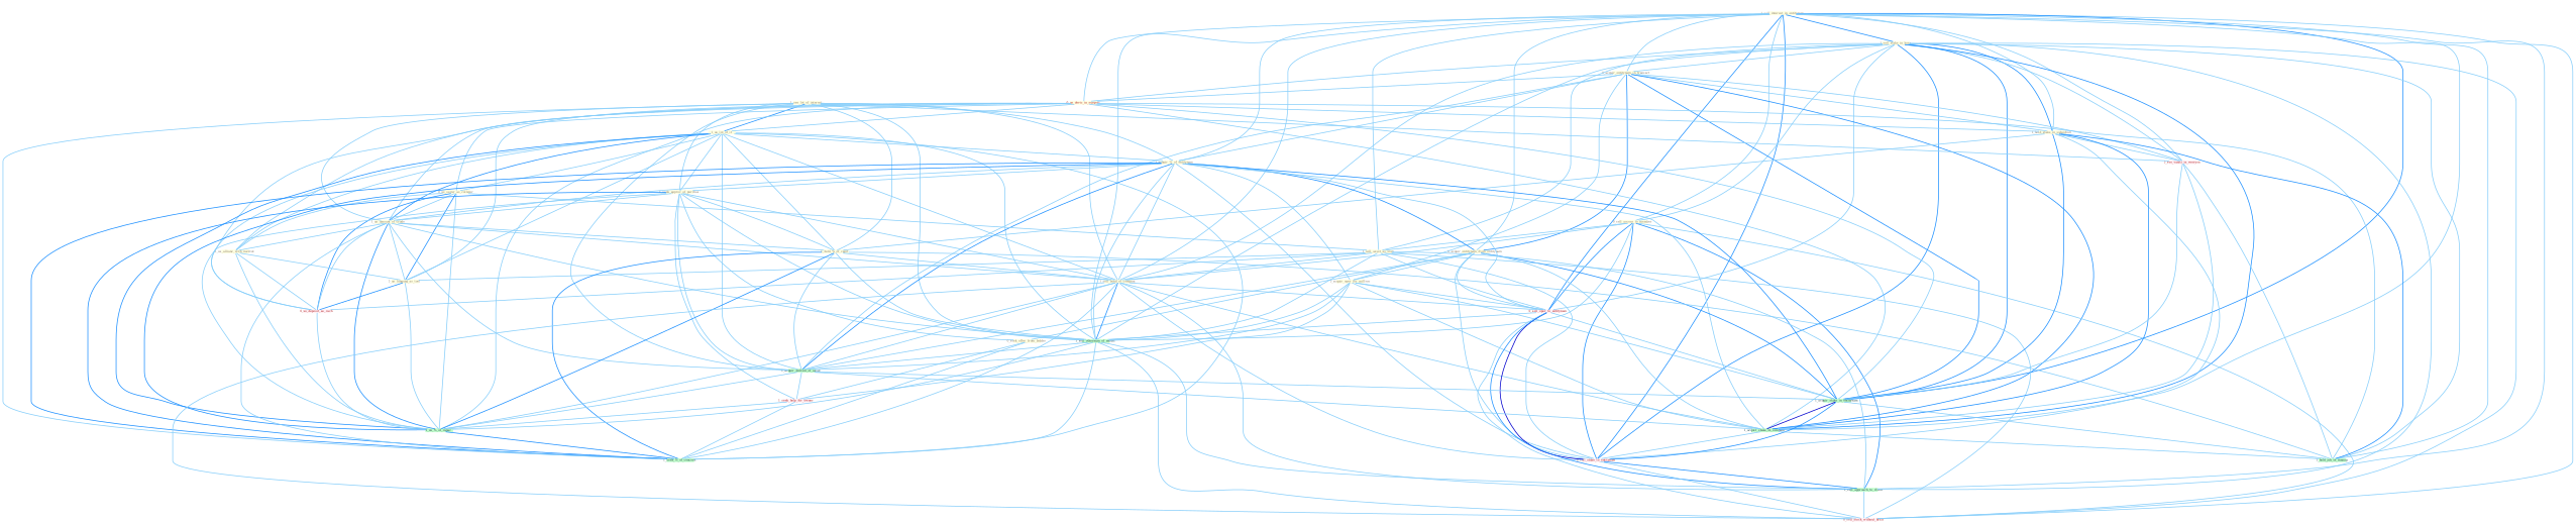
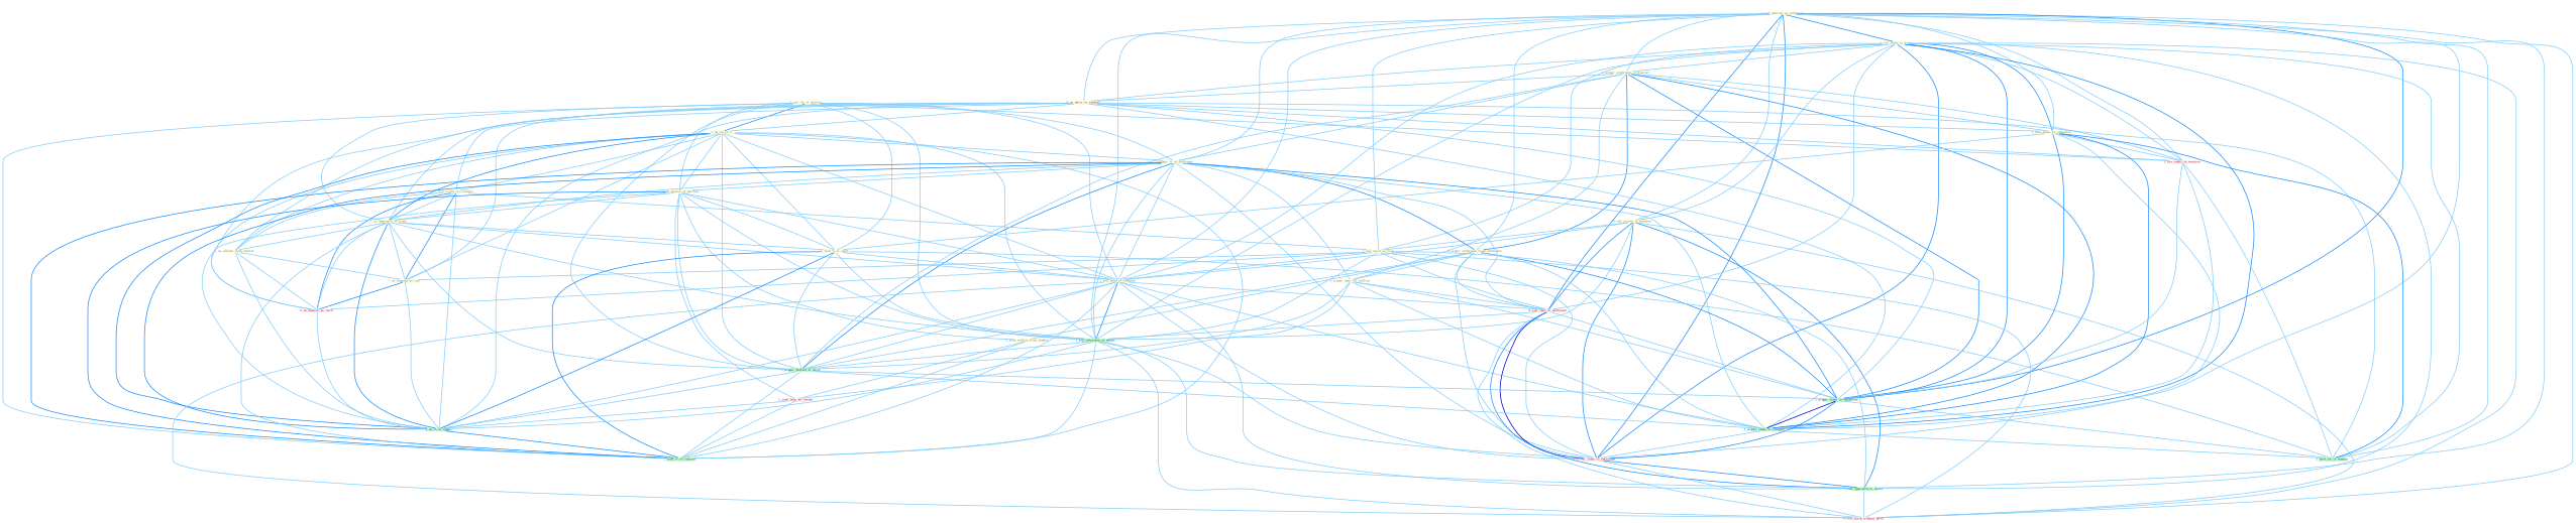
  graph {
    node [color="#ffffe0" fixedsize=true fontcolor="#8b7d6b" fontsize=4 shape=polygon style=filled]
    edge [color="#87cefa" w=1]
    "1_sell_interest_in_entitynam " [height=.06 width=.5]
    "1_sell_stake_in_hors " [height=.06 width=.5]
    "0_acquir_entitynam_in_transact " [height=.06 width=.5]
    "0_sell_access_to_member " [height=.06 width=.5]
    "1_see_lot_of_interest " [height=.06 width=.5]
    "0_us_devic_in_surgeri " [fontcolor="#b22222" height=.06 width=.5]
    "1_us_lot_of_it " [height=.06 width=.5]
    "1_acquir_%_of_entitynam " [height=.06 width=.5]
    "0_acquir_entitynam_from_entitynam " [height=.06 width=.5]
    "0_us_secur_as_collater " [height=.06 width=.5]
    "1_sell_asset_as_loan " [height=.06 width=.5]
    "1_seek_approv_of_purchas " [height=.06 width=.5]
    "1_hold_stake_in_subsidiari " [height=.06 width=.5]
-   "0_seek_offer_from_bidder " [height=.06 width=.5]
-   "1_us_amount_of_crude " [height=.06 width=.5]
+   "0_seek_offer_from_bidder " [height=.06 width=.5 label="0_seek_million_from_bidder"]
+   "1_us_amount_of_crude " [height=.06 width=.5 label="1_us_approach_of_crude"]
    "1_us_allianc_with_institut " [height=.06 width=.5]
    "0_acquir_oper_for_million " [height=.06 width=.5]
    "1_hold_%_of_capit " [height=.06 width=.5]
    "1_sell_bond_of_compani " [height=.06 width=.5]
    "0_us_languag_as_tool " [height=.06 width=.5]
    "0_sell_oper_to_entitynam " [color="#fff0f5" fontcolor="#b22222" height=.06 width=.5]
    "0_see_vaniti_in_everyon " [color="#fff0f5" fontcolor="#b22222" height=.06 width=.5]
    "0_us_deposit_as_cach " [color="#fff0f5" fontcolor="#b22222" height=.06 width=.5]
    "0_sell_stake_to_entitynam " [color="#fff0f5" fontcolor="#b22222" height=.06 width=.5]
    "0_sell_stock_without_hitch " [color="#fff0f5" fontcolor="#b22222" height=.06 width=.5]
    "1_seek_help_for_owner " [color="#fff0f5" fontcolor="#b22222" height=.06 width=.5]
    "1_sell_othernum_of_model " [color="#BDFCC9" fontcolor="#2f4f4f" height=.06 width=.5]
    "1_acquir_stake_in_entitynam " [color="#BDFCC9" fontcolor="#2f4f4f" height=.06 width=.5]
    "1_acquir_stake_in_compani " [color="#BDFCC9" fontcolor="#2f4f4f" height=.06 width=.5]
    "1_sell_approach_to_client " [color="#BDFCC9" fontcolor="#2f4f4f" height=.06 width=.5]
    "1_hold_job_in_manag " [color="#BDFCC9" fontcolor="#2f4f4f" height=.06 width=.5]
    "1_acquir_million_of_asset " [color="#BDFCC9" fontcolor="#2f4f4f" height=.06 width=.5]
    "1_seek_%_of_concern " [color="#BDFCC9" fontcolor="#2f4f4f" height=.06 width=.5]
    "1_us_%_of_capac " [color="#BDFCC9" fontcolor="#2f4f4f" height=.06 width=.5]
    subgraph sub_1 {
      "1_sell_interest_in_entitynam "
      "1_sell_stake_in_hors "
      "0_acquir_entitynam_in_transact "
      "0_sell_access_to_member "
      "1_see_lot_of_interest "
      "0_us_devic_in_surgeri "
      "1_us_lot_of_it "
      "1_acquir_%_of_entitynam "
      "0_acquir_entitynam_from_entitynam "
      "0_us_secur_as_collater "
      "1_sell_asset_as_loan "
      "1_seek_approv_of_purchas "
      "1_hold_stake_in_subsidiari "
      "0_seek_offer_from_bidder "
      "1_us_amount_of_crude "
      "1_us_allianc_with_institut "
      "0_acquir_oper_for_million "
      "1_hold_%_of_capit "
      "1_sell_bond_of_compani "
      "0_us_languag_as_tool "
    }
    subgraph sub_2 {
      "0_sell_oper_to_entitynam "
      "0_see_vaniti_in_everyon "
      "0_us_deposit_as_cach "
      "0_sell_stake_to_entitynam "
      "0_sell_stock_without_hitch "
      "1_seek_help_for_owner "
    }
    "1_sell_interest_in_entitynam " -- "1_sell_stake_in_hors " [color="#1e90ff" w=2]
    "1_sell_interest_in_entitynam " -- "0_acquir_entitynam_in_transact "
    "1_sell_interest_in_entitynam " -- "0_sell_access_to_member "
    "1_sell_interest_in_entitynam " -- "0_us_devic_in_surgeri "
    "1_sell_interest_in_entitynam " -- "1_acquir_%_of_entitynam "
    "1_sell_interest_in_entitynam " -- "0_acquir_entitynam_from_entitynam "
    "1_sell_interest_in_entitynam " -- "1_sell_asset_as_loan "
    "1_sell_interest_in_entitynam " -- "1_hold_stake_in_subsidiari "
    "1_sell_interest_in_entitynam " -- "1_sell_bond_of_compani "
    "1_sell_interest_in_entitynam " -- "0_sell_oper_to_entitynam " [color="#1e90ff" w=2]
    "1_sell_interest_in_entitynam " -- "0_see_vaniti_in_everyon "
    "1_sell_interest_in_entitynam " -- "0_sell_stake_to_entitynam " [color="#1e90ff" w=2]
    "1_sell_interest_in_entitynam " -- "0_sell_stock_without_hitch "
    "1_sell_interest_in_entitynam " -- "1_sell_othernum_of_model "
    "1_sell_interest_in_entitynam " -- "1_acquir_stake_in_entitynam " [color="#1e90ff" w=2]
    "1_sell_interest_in_entitynam " -- "1_acquir_stake_in_compani "
    "1_sell_interest_in_entitynam " -- "1_sell_approach_to_client "
    "1_sell_interest_in_entitynam " -- "1_hold_job_in_manag "
    "1_sell_stake_in_hors " -- "0_acquir_entitynam_in_transact "
    "1_sell_stake_in_hors " -- "0_sell_access_to_member "
    "1_sell_stake_in_hors " -- "0_us_devic_in_surgeri "
    "1_sell_stake_in_hors " -- "1_sell_asset_as_loan "
    "1_sell_stake_in_hors " -- "1_hold_stake_in_subsidiari " [color="#1e90ff" w=2]
    "1_sell_stake_in_hors " -- "1_sell_bond_of_compani "
    "1_sell_stake_in_hors " -- "0_sell_oper_to_entitynam "
    "1_sell_stake_in_hors " -- "0_see_vaniti_in_everyon "
    "1_sell_stake_in_hors " -- "0_sell_stake_to_entitynam " [color="#1e90ff" w=2]
    "1_sell_stake_in_hors " -- "0_sell_stock_without_hitch "
    "1_sell_stake_in_hors " -- "1_sell_othernum_of_model "
    "1_sell_stake_in_hors " -- "1_acquir_stake_in_entitynam " [color="#1e90ff" w=2]
    "1_sell_stake_in_hors " -- "1_acquir_stake_in_compani " [color="#1e90ff" w=2]
    "1_sell_stake_in_hors " -- "1_sell_approach_to_client "
    "1_sell_stake_in_hors " -- "1_hold_job_in_manag "
    "0_acquir_entitynam_in_transact " -- "0_us_devic_in_surgeri "
    "0_acquir_entitynam_in_transact " -- "1_acquir_%_of_entitynam "
    "0_acquir_entitynam_in_transact " -- "0_acquir_entitynam_from_entitynam " [color="#1e90ff" w=2]
    "0_acquir_entitynam_in_transact " -- "1_hold_stake_in_subsidiari "
    "0_acquir_entitynam_in_transact " -- "0_acquir_oper_for_million "
    "0_acquir_entitynam_in_transact " -- "0_see_vaniti_in_everyon "
    "0_acquir_entitynam_in_transact " -- "1_acquir_stake_in_entitynam " [color="#1e90ff" w=2]
    "0_acquir_entitynam_in_transact " -- "1_acquir_stake_in_compani " [color="#1e90ff" w=2]
    "0_acquir_entitynam_in_transact " -- "1_acquir_million_of_asset "
    "0_sell_access_to_member " -- "1_sell_asset_as_loan "
    "0_sell_access_to_member " -- "1_sell_bond_of_compani "
    "0_sell_access_to_member " -- "0_sell_oper_to_entitynam " [color="#1e90ff" w=2]
    "0_sell_access_to_member " -- "0_sell_stake_to_entitynam " [color="#1e90ff" w=2]
    "0_sell_access_to_member " -- "0_sell_stock_without_hitch "
    "0_sell_access_to_member " -- "1_sell_othernum_of_model "
    "0_sell_access_to_member " -- "1_sell_approach_to_client " [color="#1e90ff" w=2]
    "1_see_lot_of_interest " -- "1_us_lot_of_it " [color="#1e90ff" w=2]
    "1_see_lot_of_interest " -- "1_acquir_%_of_entitynam "
    "1_see_lot_of_interest " -- "1_seek_approv_of_purchas "
    "1_see_lot_of_interest " -- "1_us_amount_of_crude "
    "1_see_lot_of_interest " -- "1_hold_%_of_capit "
    "1_see_lot_of_interest " -- "1_sell_bond_of_compani "
    "1_see_lot_of_interest " -- "0_see_vaniti_in_everyon "
    "1_see_lot_of_interest " -- "1_sell_othernum_of_model "
    "1_see_lot_of_interest " -- "1_acquir_million_of_asset "
    "1_see_lot_of_interest " -- "1_seek_%_of_concern "
    "0_us_devic_in_surgeri " -- "1_us_lot_of_it "
    "0_us_devic_in_surgeri " -- "0_us_secur_as_collater "
    "0_us_devic_in_surgeri " -- "1_hold_stake_in_subsidiari "
    "0_us_devic_in_surgeri " -- "1_us_amount_of_crude "
    "0_us_devic_in_surgeri " -- "1_us_allianc_with_institut "
    "0_us_devic_in_surgeri " -- "0_us_languag_as_tool "
+   "0_us_devic_in_surgeri " -- "0_see_vaniti_in_everyon "
    "0_us_devic_in_surgeri " -- "0_us_deposit_as_cach "
    "0_us_devic_in_surgeri " -- "1_acquir_stake_in_entitynam "
    "0_us_devic_in_surgeri " -- "1_acquir_stake_in_compani "
    "0_us_devic_in_surgeri " -- "1_hold_job_in_manag "
    "0_us_devic_in_surgeri " -- "1_us_%_of_capac "
    "1_us_lot_of_it " -- "1_acquir_%_of_entitynam "
    "1_us_lot_of_it " -- "0_us_secur_as_collater "
    "1_us_lot_of_it " -- "1_seek_approv_of_purchas "
    "1_us_lot_of_it " -- "1_us_amount_of_crude " [color="#1e90ff" w=2]
    "1_us_lot_of_it " -- "1_us_allianc_with_institut "
    "1_us_lot_of_it " -- "1_hold_%_of_capit "
    "1_us_lot_of_it " -- "1_sell_bond_of_compani "
    "1_us_lot_of_it " -- "0_us_languag_as_tool "
    "1_us_lot_of_it " -- "0_us_deposit_as_cach "
    "1_us_lot_of_it " -- "1_sell_othernum_of_model "
    "1_us_lot_of_it " -- "1_acquir_million_of_asset "
    "1_us_lot_of_it " -- "1_seek_%_of_concern "
    "1_us_lot_of_it " -- "1_us_%_of_capac " [color="#1e90ff" w=2]
    "1_acquir_%_of_entitynam " -- "0_acquir_entitynam_from_entitynam " [color="#1e90ff" w=2]
    "1_acquir_%_of_entitynam " -- "1_seek_approv_of_purchas "
    "1_acquir_%_of_entitynam " -- "1_us_amount_of_crude "
    "1_acquir_%_of_entitynam " -- "0_acquir_oper_for_million "
    "1_acquir_%_of_entitynam " -- "1_sell_bond_of_compani "
    "1_acquir_%_of_entitynam " -- "0_sell_oper_to_entitynam "
    "1_acquir_%_of_entitynam " -- "0_sell_stake_to_entitynam "
    "1_acquir_%_of_entitynam " -- "1_sell_othernum_of_model "
    "1_acquir_%_of_entitynam " -- "1_acquir_stake_in_entitynam " [color="#1e90ff" w=2]
    "1_acquir_%_of_entitynam " -- "1_acquir_stake_in_compani "
    "1_acquir_%_of_entitynam " -- "1_acquir_million_of_asset " [color="#1e90ff" w=2]
    "1_acquir_%_of_entitynam " -- "1_seek_%_of_concern " [color="#1e90ff" w=2]
    "1_acquir_%_of_entitynam " -- "1_us_%_of_capac " [color="#1e90ff" w=2]
    "0_acquir_entitynam_from_entitynam " -- "0_seek_offer_from_bidder "
    "0_acquir_entitynam_from_entitynam " -- "0_acquir_oper_for_million "
    "0_acquir_entitynam_from_entitynam " -- "0_sell_oper_to_entitynam "
    "0_acquir_entitynam_from_entitynam " -- "0_sell_stake_to_entitynam "
    "0_acquir_entitynam_from_entitynam " -- "1_acquir_stake_in_entitynam " [color="#1e90ff" w=2]
    "0_acquir_entitynam_from_entitynam " -- "1_acquir_stake_in_compani "
    "0_acquir_entitynam_from_entitynam " -- "1_acquir_million_of_asset "
    "0_us_secur_as_collater " -- "1_sell_asset_as_loan "
    "0_us_secur_as_collater " -- "1_us_amount_of_crude "
    "0_us_secur_as_collater " -- "1_us_allianc_with_institut "
    "0_us_secur_as_collater " -- "0_us_languag_as_tool " [color="#1e90ff" w=2]
    "0_us_secur_as_collater " -- "0_us_deposit_as_cach " [color="#1e90ff" w=2]
    "0_us_secur_as_collater " -- "1_us_%_of_capac "
    "1_sell_asset_as_loan " -- "1_sell_bond_of_compani "
    "1_sell_asset_as_loan " -- "0_us_languag_as_tool "
    "1_sell_asset_as_loan " -- "0_sell_oper_to_entitynam "
    "1_sell_asset_as_loan " -- "0_us_deposit_as_cach "
    "1_sell_asset_as_loan " -- "0_sell_stake_to_entitynam "
    "1_sell_asset_as_loan " -- "0_sell_stock_without_hitch "
    "1_sell_asset_as_loan " -- "1_sell_othernum_of_model "
    "1_sell_asset_as_loan " -- "1_sell_approach_to_client "
    "1_seek_approv_of_purchas " -- "0_seek_offer_from_bidder "
    "1_seek_approv_of_purchas " -- "1_us_amount_of_crude "
    "1_seek_approv_of_purchas " -- "1_hold_%_of_capit "
    "1_seek_approv_of_purchas " -- "1_sell_bond_of_compani "
    "1_seek_approv_of_purchas " -- "1_seek_help_for_owner "
    "1_seek_approv_of_purchas " -- "1_sell_othernum_of_model "
    "1_seek_approv_of_purchas " -- "1_acquir_million_of_asset "
    "1_seek_approv_of_purchas " -- "1_seek_%_of_concern " [color="#1e90ff" w=2]
    "1_seek_approv_of_purchas " -- "1_us_%_of_capac "
    "1_hold_stake_in_subsidiari " -- "1_hold_%_of_capit "
    "1_hold_stake_in_subsidiari " -- "0_see_vaniti_in_everyon "
    "1_hold_stake_in_subsidiari " -- "0_sell_stake_to_entitynam "
    "1_hold_stake_in_subsidiari " -- "1_acquir_stake_in_entitynam " [color="#1e90ff" w=2]
    "1_hold_stake_in_subsidiari " -- "1_acquir_stake_in_compani " [color="#1e90ff" w=2]
    "1_hold_stake_in_subsidiari " -- "1_hold_job_in_manag " [color="#1e90ff" w=2]
    "0_seek_offer_from_bidder " -- "1_seek_help_for_owner "
    "0_seek_offer_from_bidder " -- "1_seek_%_of_concern "
    "1_us_amount_of_crude " -- "1_us_allianc_with_institut "
    "1_us_amount_of_crude " -- "1_hold_%_of_capit "
    "1_us_amount_of_crude " -- "1_sell_bond_of_compani "
    "1_us_amount_of_crude " -- "0_us_languag_as_tool "
    "1_us_amount_of_crude " -- "0_us_deposit_as_cach "
    "1_us_amount_of_crude " -- "1_sell_othernum_of_model "
    "1_us_amount_of_crude " -- "1_acquir_million_of_asset "
    "1_us_amount_of_crude " -- "1_seek_%_of_concern "
    "1_us_amount_of_crude " -- "1_us_%_of_capac " [color="#1e90ff" w=2]
    "1_us_allianc_with_institut " -- "0_us_languag_as_tool "
    "1_us_allianc_with_institut " -- "0_us_deposit_as_cach "
    "1_us_allianc_with_institut " -- "1_us_%_of_capac "
    "0_acquir_oper_for_million " -- "0_sell_oper_to_entitynam "
    "0_acquir_oper_for_million " -- "1_seek_help_for_owner "
    "0_acquir_oper_for_million " -- "1_acquir_stake_in_entitynam "
    "0_acquir_oper_for_million " -- "1_acquir_stake_in_compani "
    "0_acquir_oper_for_million " -- "1_acquir_million_of_asset "
    "1_hold_%_of_capit " -- "1_sell_bond_of_compani "
    "1_hold_%_of_capit " -- "1_sell_othernum_of_model "
    "1_hold_%_of_capit " -- "1_hold_job_in_manag "
    "1_hold_%_of_capit " -- "1_acquir_million_of_asset "
    "1_hold_%_of_capit " -- "1_seek_%_of_concern " [color="#1e90ff" w=2]
    "1_hold_%_of_capit " -- "1_us_%_of_capac " [color="#1e90ff" w=2]
    "1_sell_bond_of_compani " -- "0_sell_oper_to_entitynam "
    "1_sell_bond_of_compani " -- "0_sell_stake_to_entitynam "
    "1_sell_bond_of_compani " -- "0_sell_stock_without_hitch "
    "1_sell_bond_of_compani " -- "1_sell_othernum_of_model " [color="#1e90ff" w=2]
    "1_sell_bond_of_compani " -- "1_acquir_stake_in_compani "
    "1_sell_bond_of_compani " -- "1_sell_approach_to_client "
    "1_sell_bond_of_compani " -- "1_acquir_million_of_asset "
    "1_sell_bond_of_compani " -- "1_seek_%_of_concern "
    "1_sell_bond_of_compani " -- "1_us_%_of_capac "
    "0_us_languag_as_tool " -- "0_us_deposit_as_cach " [color="#1e90ff" w=2]
    "0_us_languag_as_tool " -- "1_us_%_of_capac "
    "0_sell_oper_to_entitynam " -- "0_sell_stake_to_entitynam " [color="#0000cd" w=3]
    "0_sell_oper_to_entitynam " -- "0_sell_stock_without_hitch "
    "0_sell_oper_to_entitynam " -- "1_sell_othernum_of_model "
    "0_sell_oper_to_entitynam " -- "1_acquir_stake_in_entitynam "
    "0_sell_oper_to_entitynam " -- "1_sell_approach_to_client " [color="#1e90ff" w=2]
    "0_see_vaniti_in_everyon " -- "1_acquir_stake_in_entitynam "
    "0_see_vaniti_in_everyon " -- "1_acquir_stake_in_compani "
    "0_see_vaniti_in_everyon " -- "1_hold_job_in_manag "
    "0_us_deposit_as_cach " -- "1_us_%_of_capac "
    "0_sell_stake_to_entitynam " -- "0_sell_stock_without_hitch "
    "0_sell_stake_to_entitynam " -- "1_sell_approach_to_client " [color="#1e90ff" w=2]
    "1_seek_help_for_owner " -- "1_us_%_of_capac "
-   "1_sell_othernum_of_model " -- "0_acquir_oper_for_million "
+   "1_sell_othernum_of_model " -- "0_sell_stake_to_entitynam "
    "1_sell_othernum_of_model " -- "0_sell_stock_without_hitch "
    "1_sell_othernum_of_model " -- "1_sell_approach_to_client "
    "1_sell_othernum_of_model " -- "1_acquir_million_of_asset "
    "1_sell_othernum_of_model " -- "1_seek_%_of_concern "
    "1_sell_othernum_of_model " -- "1_us_%_of_capac "
    "1_acquir_stake_in_entitynam " -- "0_sell_stake_to_entitynam " [color="#1e90ff" w=2]
    "1_acquir_stake_in_entitynam " -- "1_acquir_stake_in_compani " [color="#0000cd" w=3]
    "1_acquir_stake_in_entitynam " -- "1_hold_job_in_manag "
    "1_acquir_stake_in_compani " -- "0_sell_stake_to_entitynam "
    "1_acquir_stake_in_compani " -- "1_hold_job_in_manag "
    "1_sell_approach_to_client " -- "0_sell_stock_without_hitch "
    "1_acquir_million_of_asset " -- "1_acquir_stake_in_entitynam "
    "1_acquir_million_of_asset " -- "1_acquir_stake_in_compani "
-   "1_acquir_million_of_asset " -- "1_seek_help_for_owner "
+   "1_acquir_million_of_asset " -- "1_seek_%_of_concern "
    "1_acquir_million_of_asset " -- "1_us_%_of_capac "
    "1_seek_%_of_concern " -- "1_seek_help_for_owner "
    "1_us_%_of_capac " -- "1_seek_%_of_concern " [color="#1e90ff" w=2]
  }
